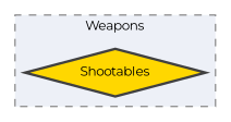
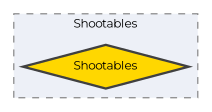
  digraph {
    compound=true
    fontname=Montserrat
    n1 [color=grey25 fillcolor=gold fontname=Montserrat fontsize=10 height=0.2 label=Shootables shape=diamond style="filled,bold" width=0.4]
    subgraph cluster_1 {
      bgcolor="#edf0f7"
      fontsize=10
-     label=Weapons
+     label=Shootables
      pencolor=grey50
      style="filled,dashed"
      n1
    }
  }
